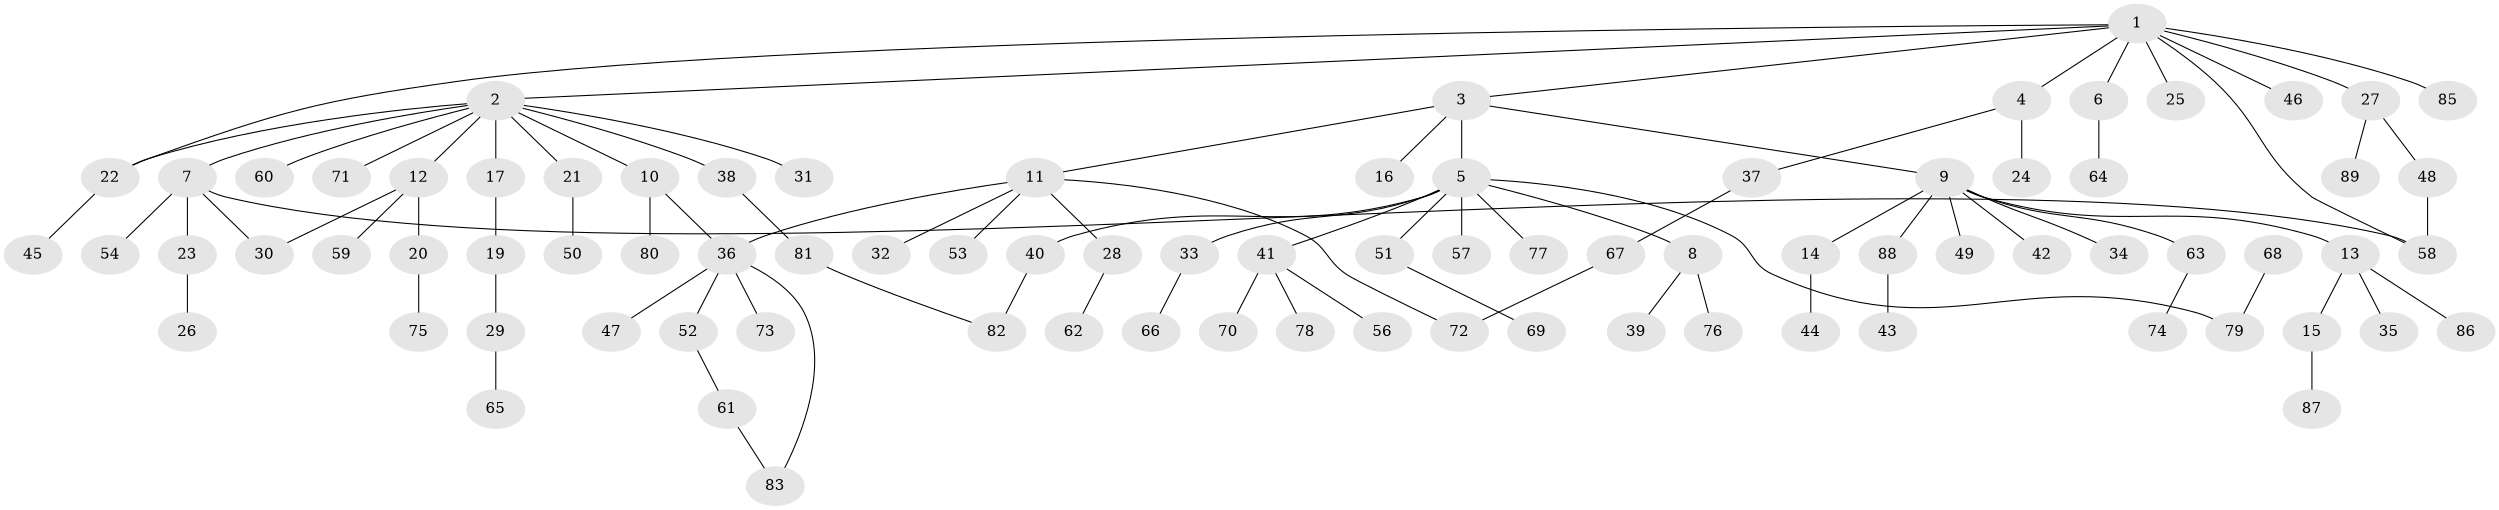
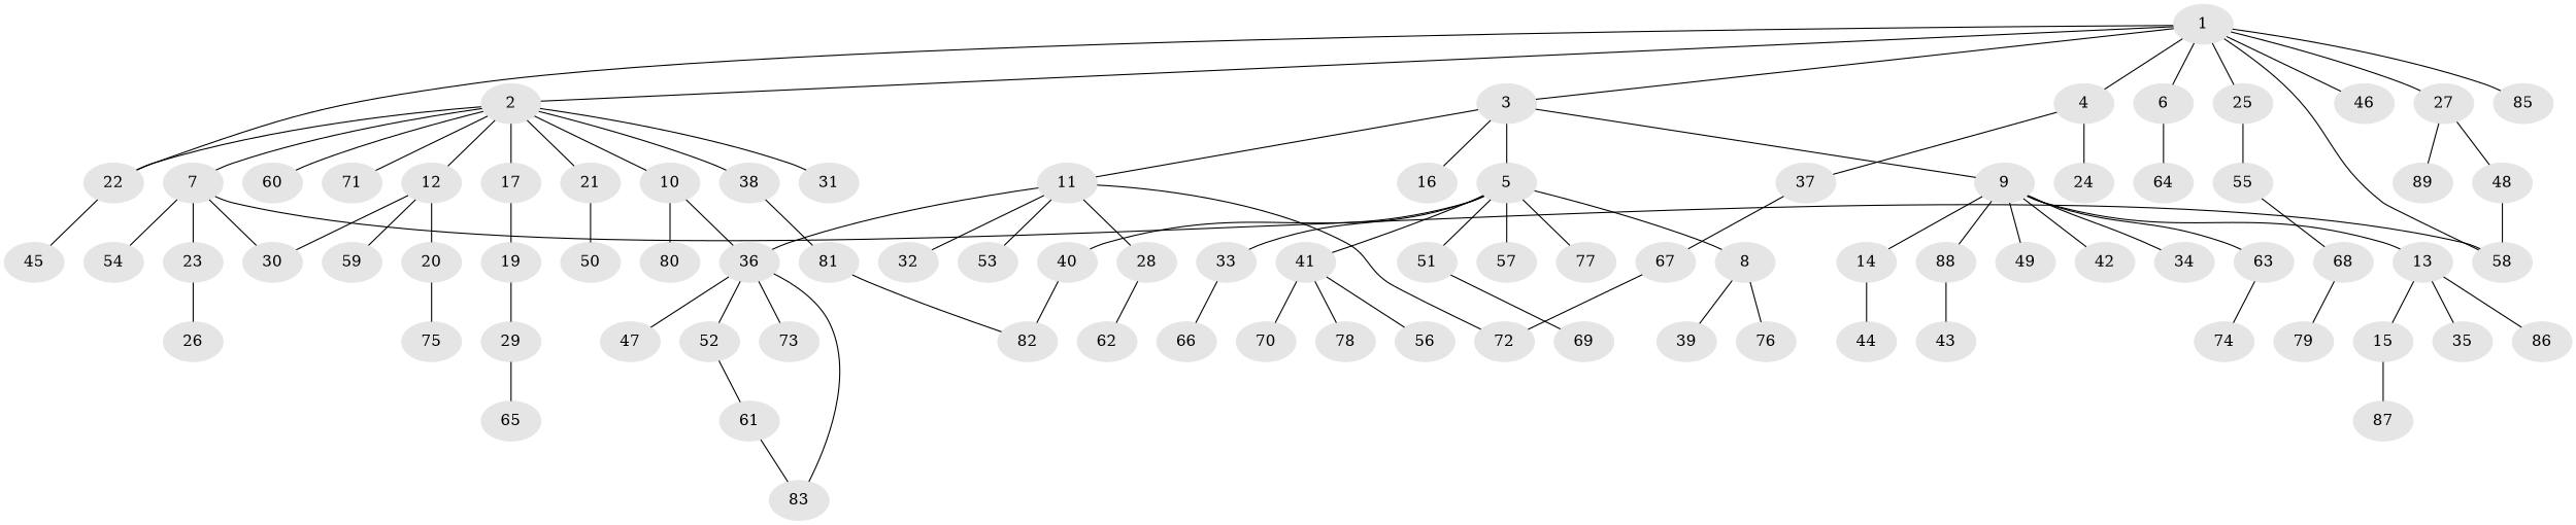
  graph {
    node [color=gray90 style=filled]
    1
    2
    3
    4
    6
    22
    25
    27
    46
    58
    85
    7
    10
    12
    17
    21
    31
    38
    60
    71
    5
    9
    11
    16
    24
    37
    64
    45
+   55
    48
    n31 [label=89]
    23
    30
    54
    36
    80
    20
    59
    19
    50
    81
    8
    33
    40
    41
    51
    57
    77
    79
    13
    14
    n52 [label=88]
    34
    49
    63
    42
    28
    32
    53
    72
    67
    39
    76
    66
    82
    56
    70
    78
    69
    26
    15
    35
    86
    44
    43
    74
    47
    52
    73
    83
    62
    75
    87
    29
    65
    68
    61
    1 -- 2
    1 -- 3
    1 -- 4
    1 -- 6
    1 -- 22
    1 -- 25
    1 -- 27
    1 -- 46
    1 -- 58
    1 -- 85
    2 -- 22
    2 -- 7
    2 -- 10
    2 -- 12
    2 -- 17
    2 -- 21
    2 -- 31
    2 -- 38
    2 -- 60
    2 -- 71
    3 -- 5
    3 -- 9
    3 -- 11
    3 -- 16
    4 -- 24
    4 -- 37
    6 -- 64
    22 -- 45
+   25 -- 55
    27 -- 48
    27 -- n31
    7 -- 58
    7 -- 23
    7 -- 30
    7 -- 54
    10 -- 36
    10 -- 80
    12 -- 30
    12 -- 20
    12 -- 59
    17 -- 19
    21 -- 50
    38 -- 81
    5 -- 8
    5 -- 33
    5 -- 40
    5 -- 41
    5 -- 51
    5 -- 57
    5 -- 77
-   5 -- 79
    9 -- 13
    9 -- 14
    9 -- n52
    9 -- 34
    9 -- 49
    9 -- 63
    9 -- 42
    11 -- 36
    11 -- 28
    11 -- 32
    11 -- 53
    11 -- 72
    37 -- 67
+   55 -- 68
    48 -- 58
    23 -- 26
    36 -- 47
    36 -- 52
    36 -- 73
    36 -- 83
    20 -- 75
    19 -- 29
    81 -- 82
    8 -- 39
    8 -- 76
    33 -- 66
    40 -- 82
    41 -- 56
    41 -- 70
    41 -- 78
    51 -- 69
    13 -- 15
    13 -- 35
    13 -- 86
    14 -- 44
    n52 -- 43
    63 -- 74
    28 -- 62
    67 -- 72
    15 -- 87
    52 -- 61
    29 -- 65
    68 -- 79
    61 -- 83
  }
